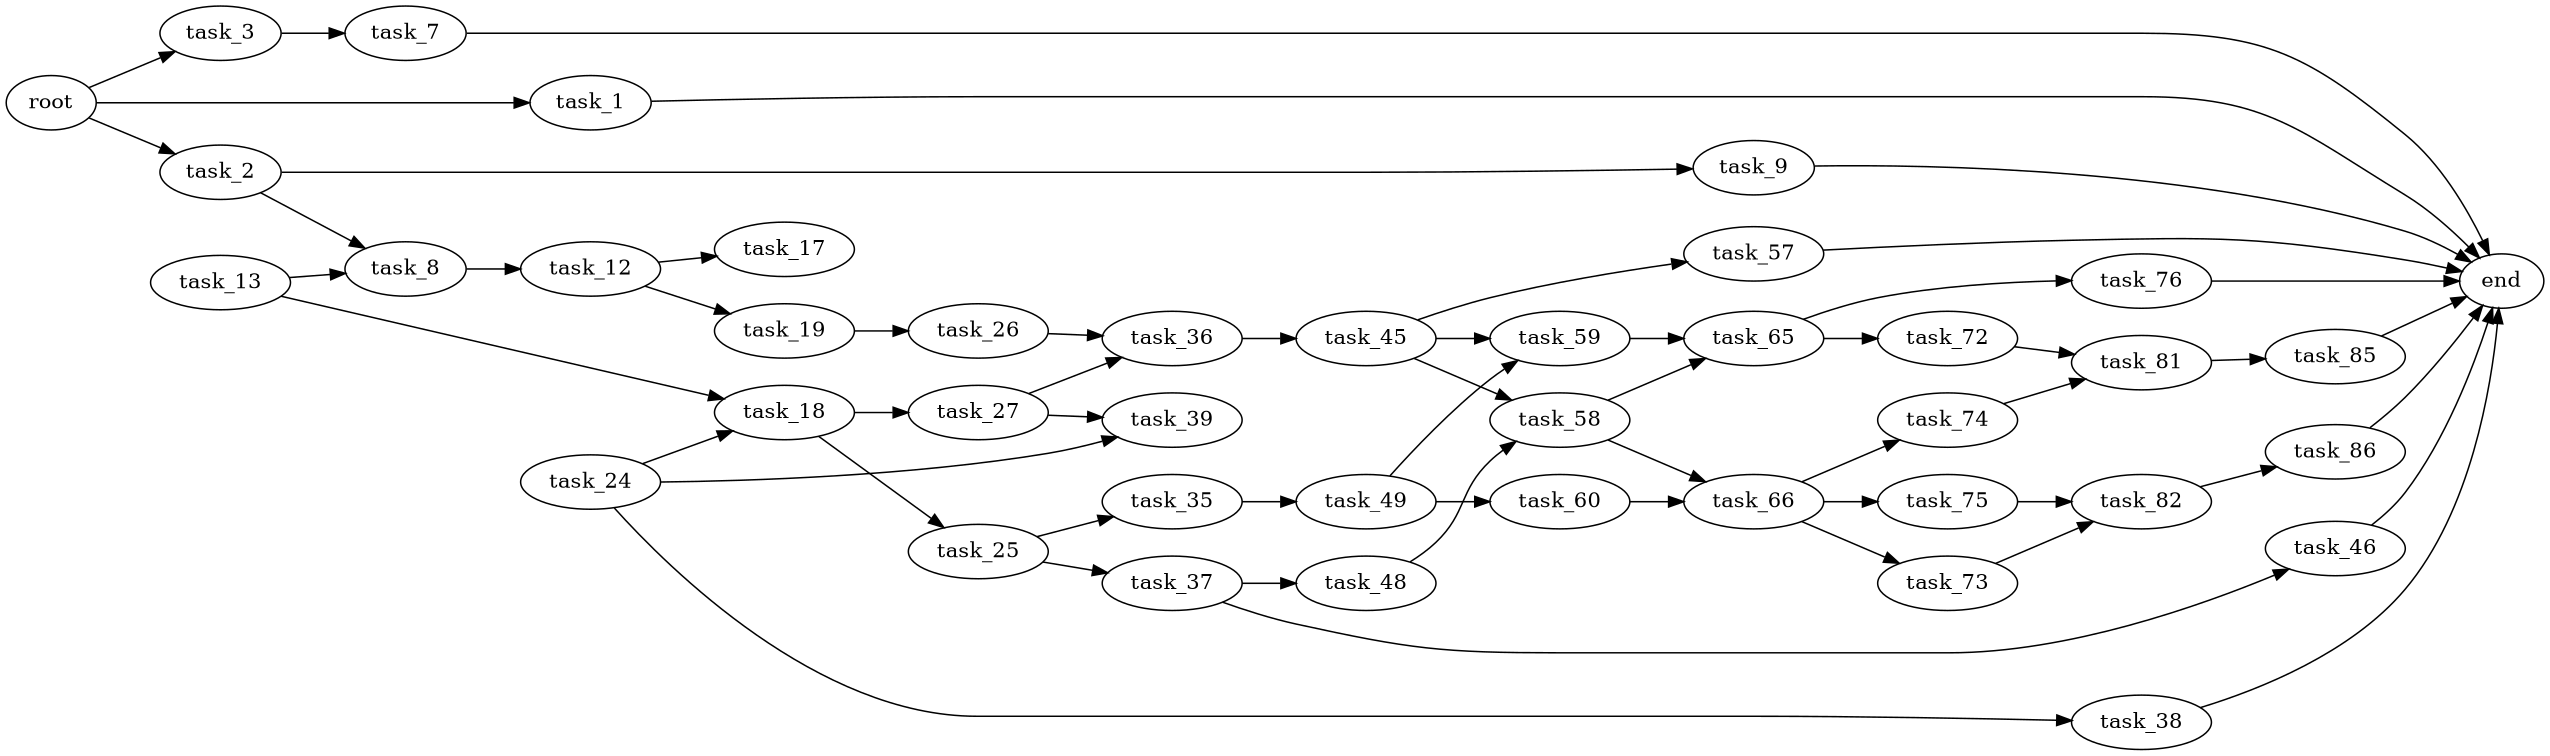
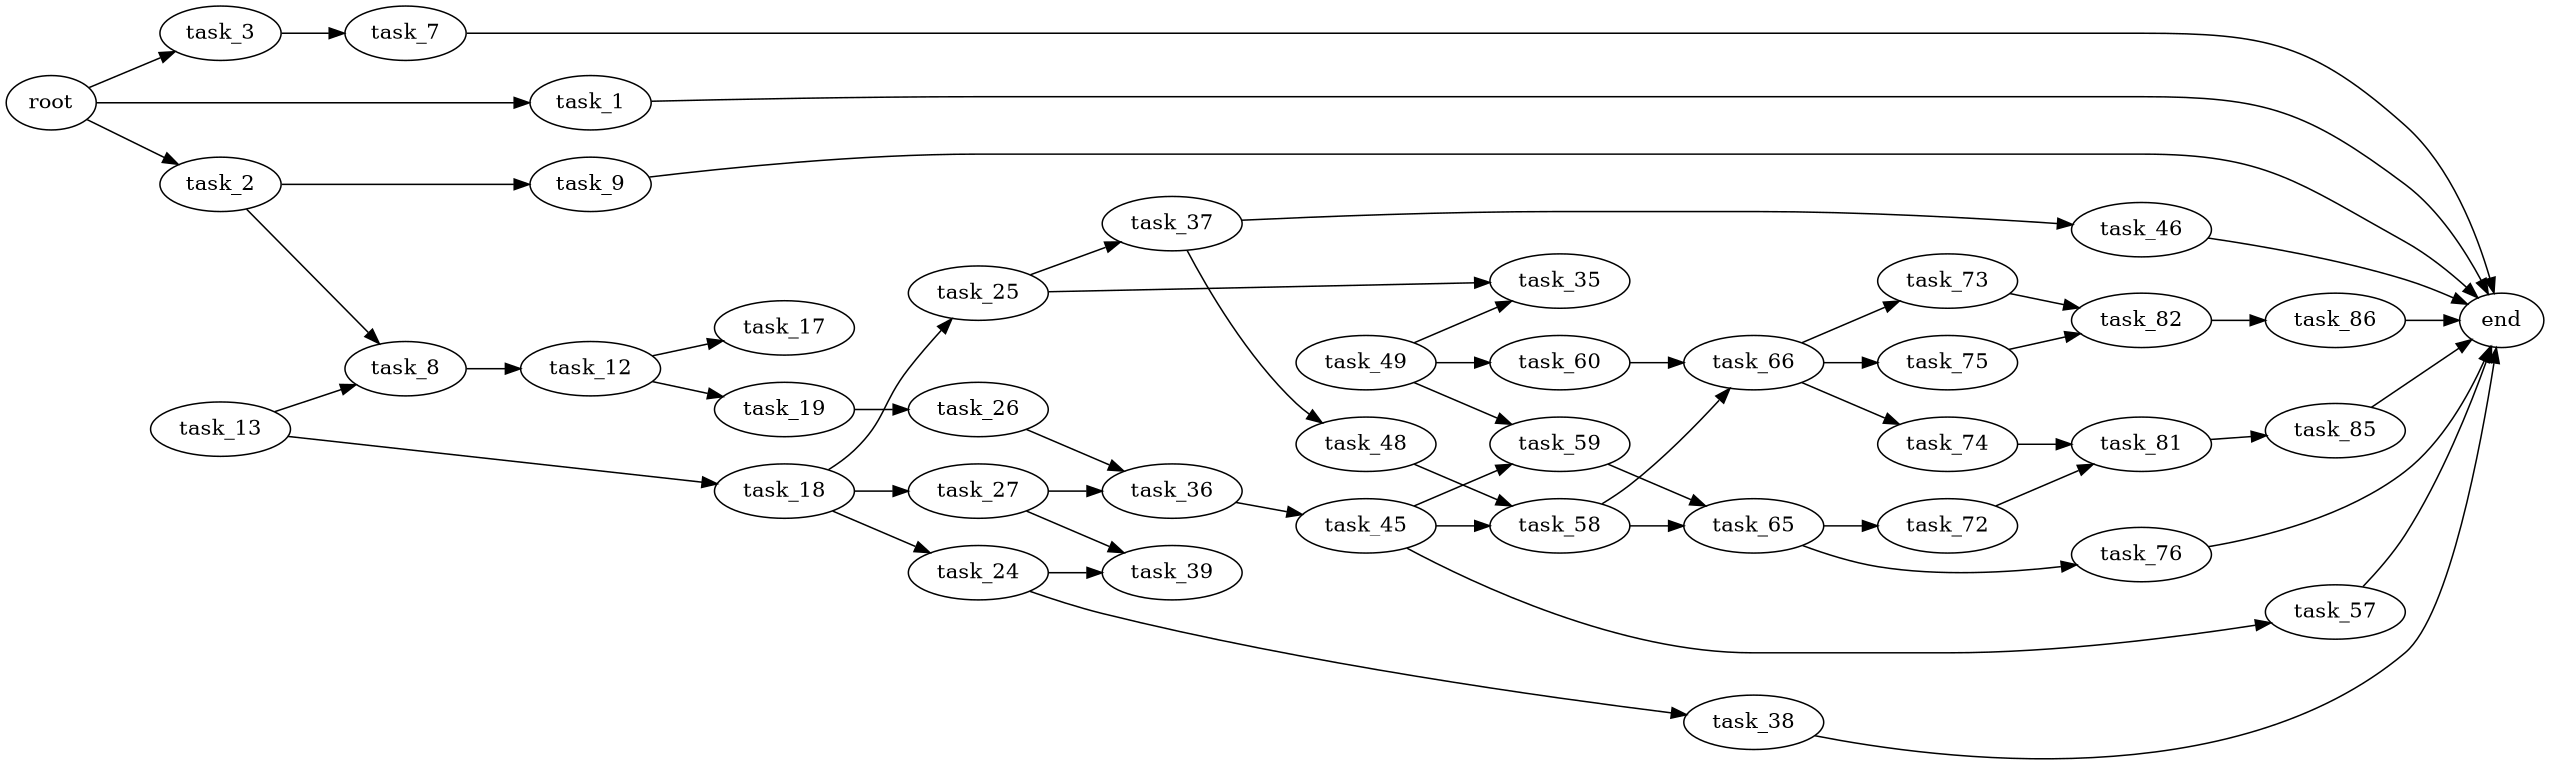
  digraph {
    rankdir=LR
    root
    task_1
    task_2
    task_3
    end
    task_8
    task_9
    task_7
    task_12
    task_17
    task_19
    task_13
    task_18
    task_26
    task_24
    task_25
    task_27
    task_36
    task_38
    task_39
    task_35
    task_37
    task_49
    task_46
    task_48
    task_45
    task_59
    task_60
    task_58
    task_57
    task_65
    task_66
    task_72
    task_76
    task_73
    task_74
    task_75
    task_81
    task_82
    task_85
    task_86
    root -> task_1
    root -> task_2
    root -> task_3
    task_1 -> end
    task_2 -> task_8
    task_2 -> task_9
    task_3 -> task_7
    task_8 -> task_12
    task_9 -> end
    task_7 -> end
    task_12 -> task_17
    task_12 -> task_19
    task_19 -> task_26
    task_13 -> task_8
    task_13 -> task_18
-   task_24 -> task_18
+   task_18 -> task_24
    task_18 -> task_25
    task_18 -> task_27
    task_26 -> task_36
    task_24 -> task_38
    task_24 -> task_39
    task_25 -> task_35
    task_25 -> task_37
    task_27 -> task_36
    task_27 -> task_39
    task_36 -> task_45
    task_38 -> end
-   task_35 -> task_49
+   task_49 -> task_35
    task_37 -> task_46
    task_37 -> task_48
    task_49 -> task_59
    task_49 -> task_60
    task_46 -> end
    task_48 -> task_58
    task_45 -> task_59
    task_45 -> task_58
    task_45 -> task_57
    task_59 -> task_65
    task_60 -> task_66
    task_58 -> task_65
    task_58 -> task_66
    task_57 -> end
    task_65 -> task_72
    task_65 -> task_76
    task_66 -> task_73
    task_66 -> task_74
    task_66 -> task_75
    task_72 -> task_81
    task_76 -> end
    task_73 -> task_82
    task_74 -> task_81
    task_75 -> task_82
    task_81 -> task_85
    task_82 -> task_86
    task_85 -> end
    task_86 -> end
  }
